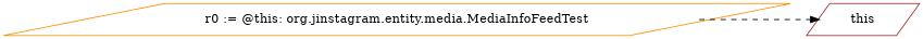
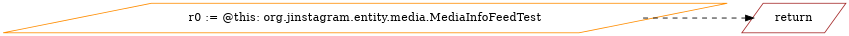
  digraph {
    rankdir=LR
    node [shape=parallelogram]
    "r0 := @this: org.jinstagram.entity.media.MediaInfoFeedTest" [color=darkorange]
-   return [color=brown label=this]
+   return [color=brown]
    "r0 := @this: org.jinstagram.entity.media.MediaInfoFeedTest" -> return [style=dashed]
  }
